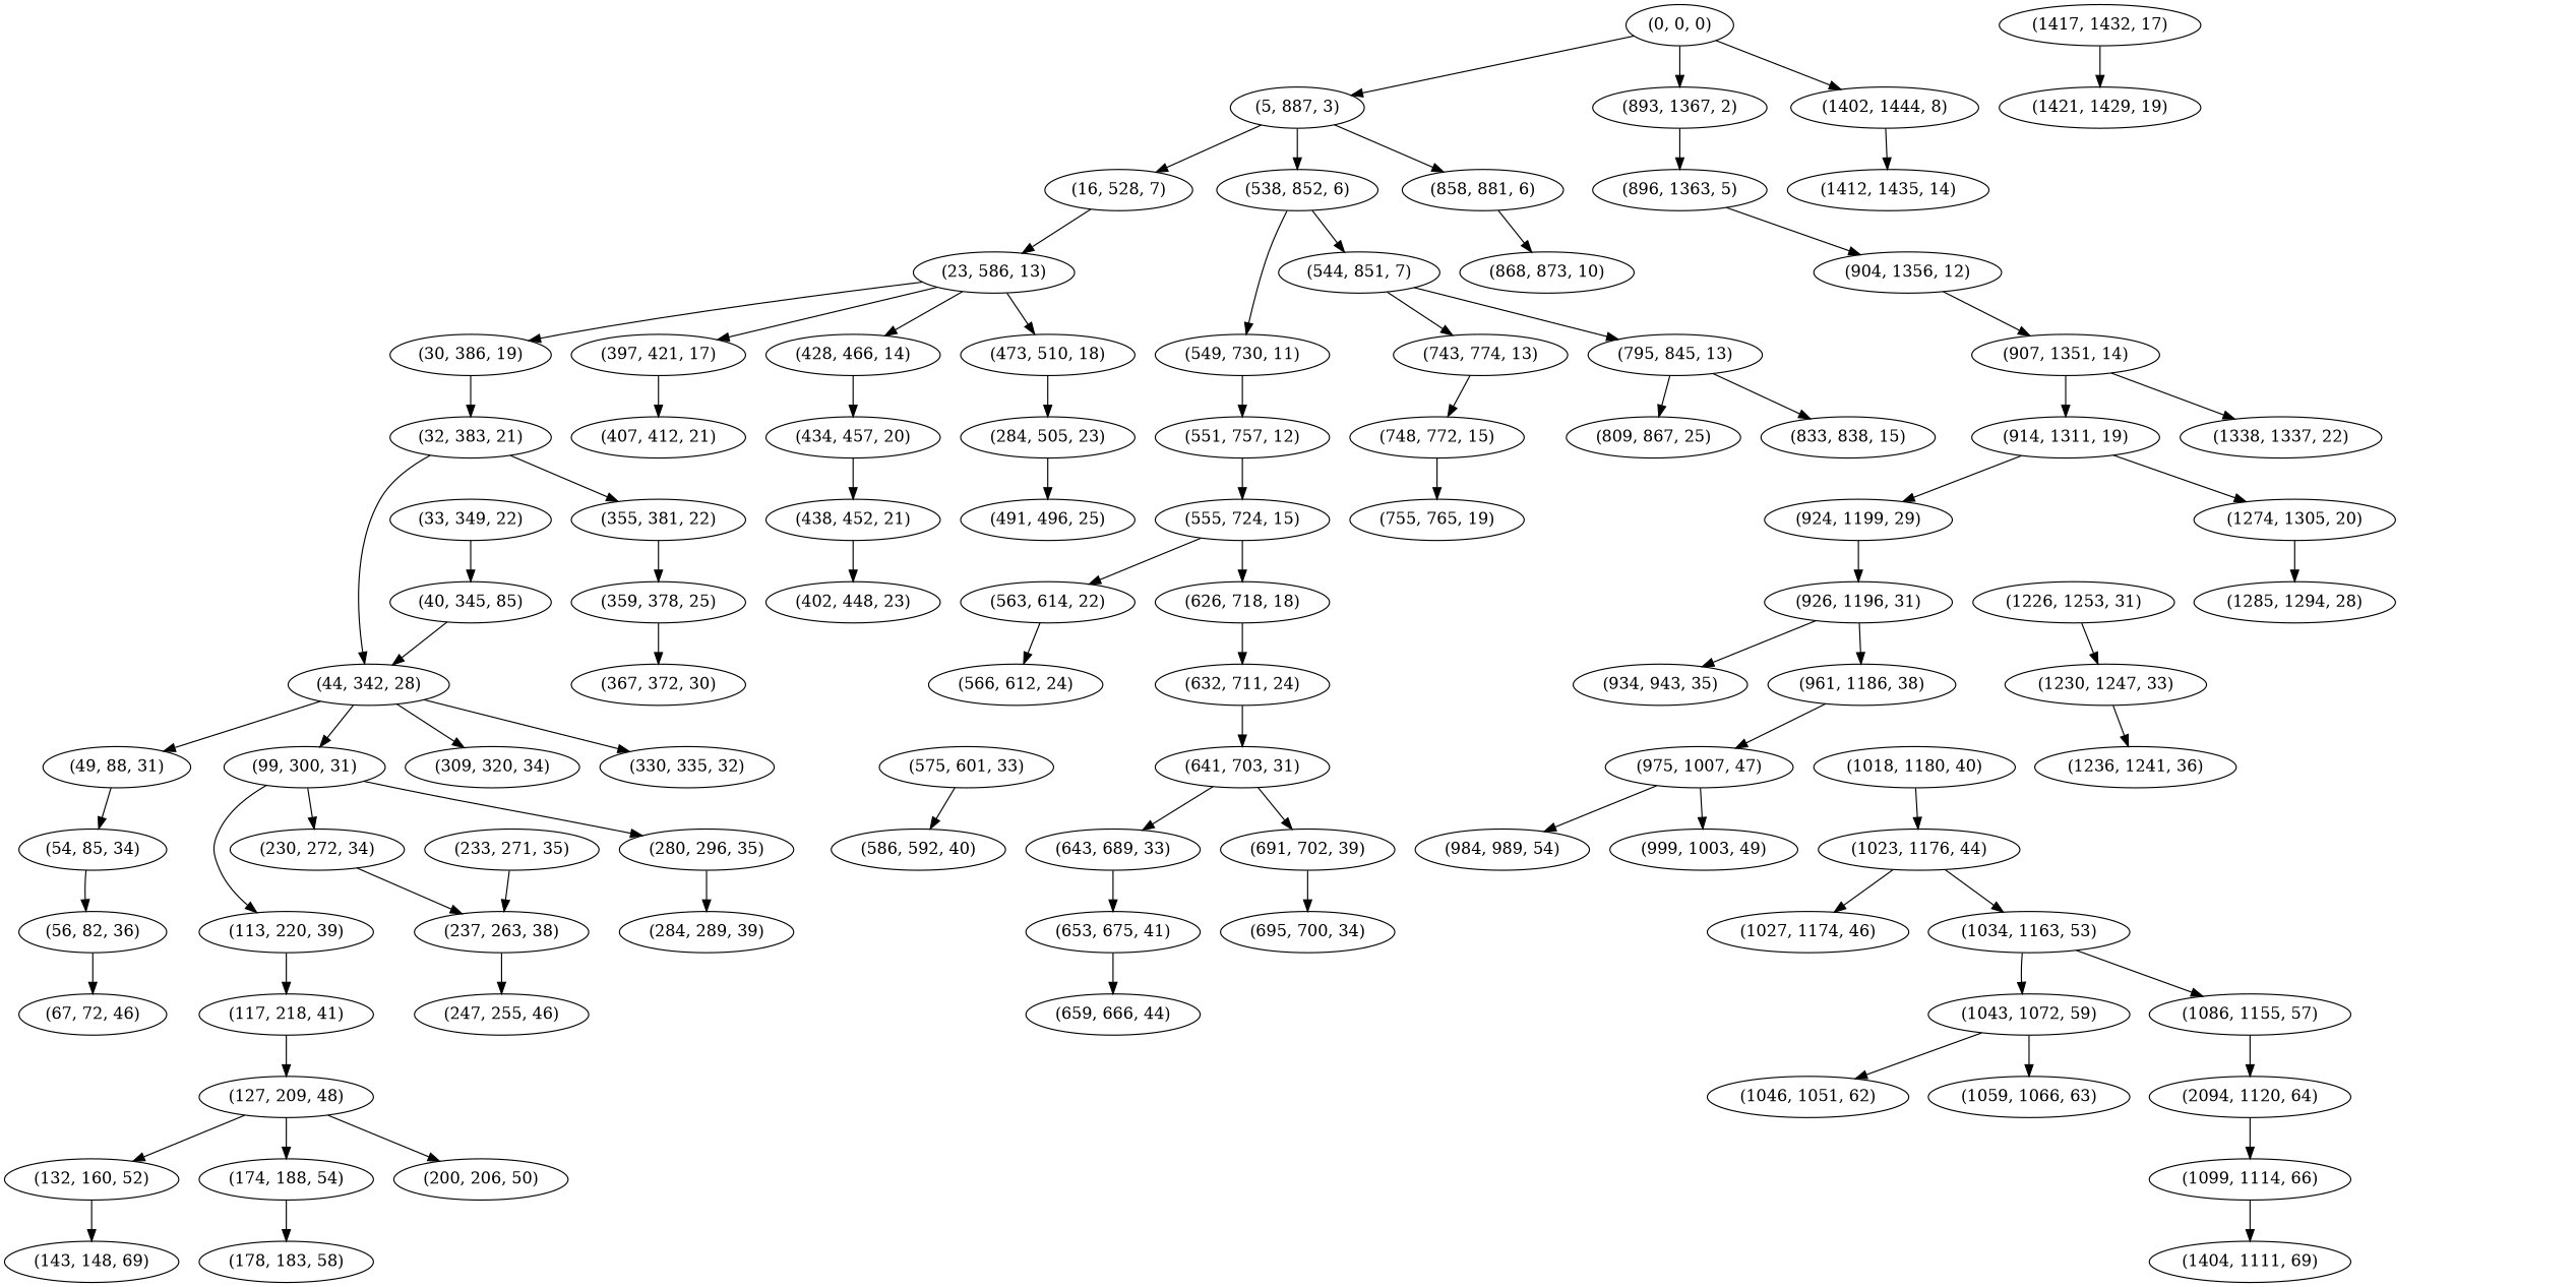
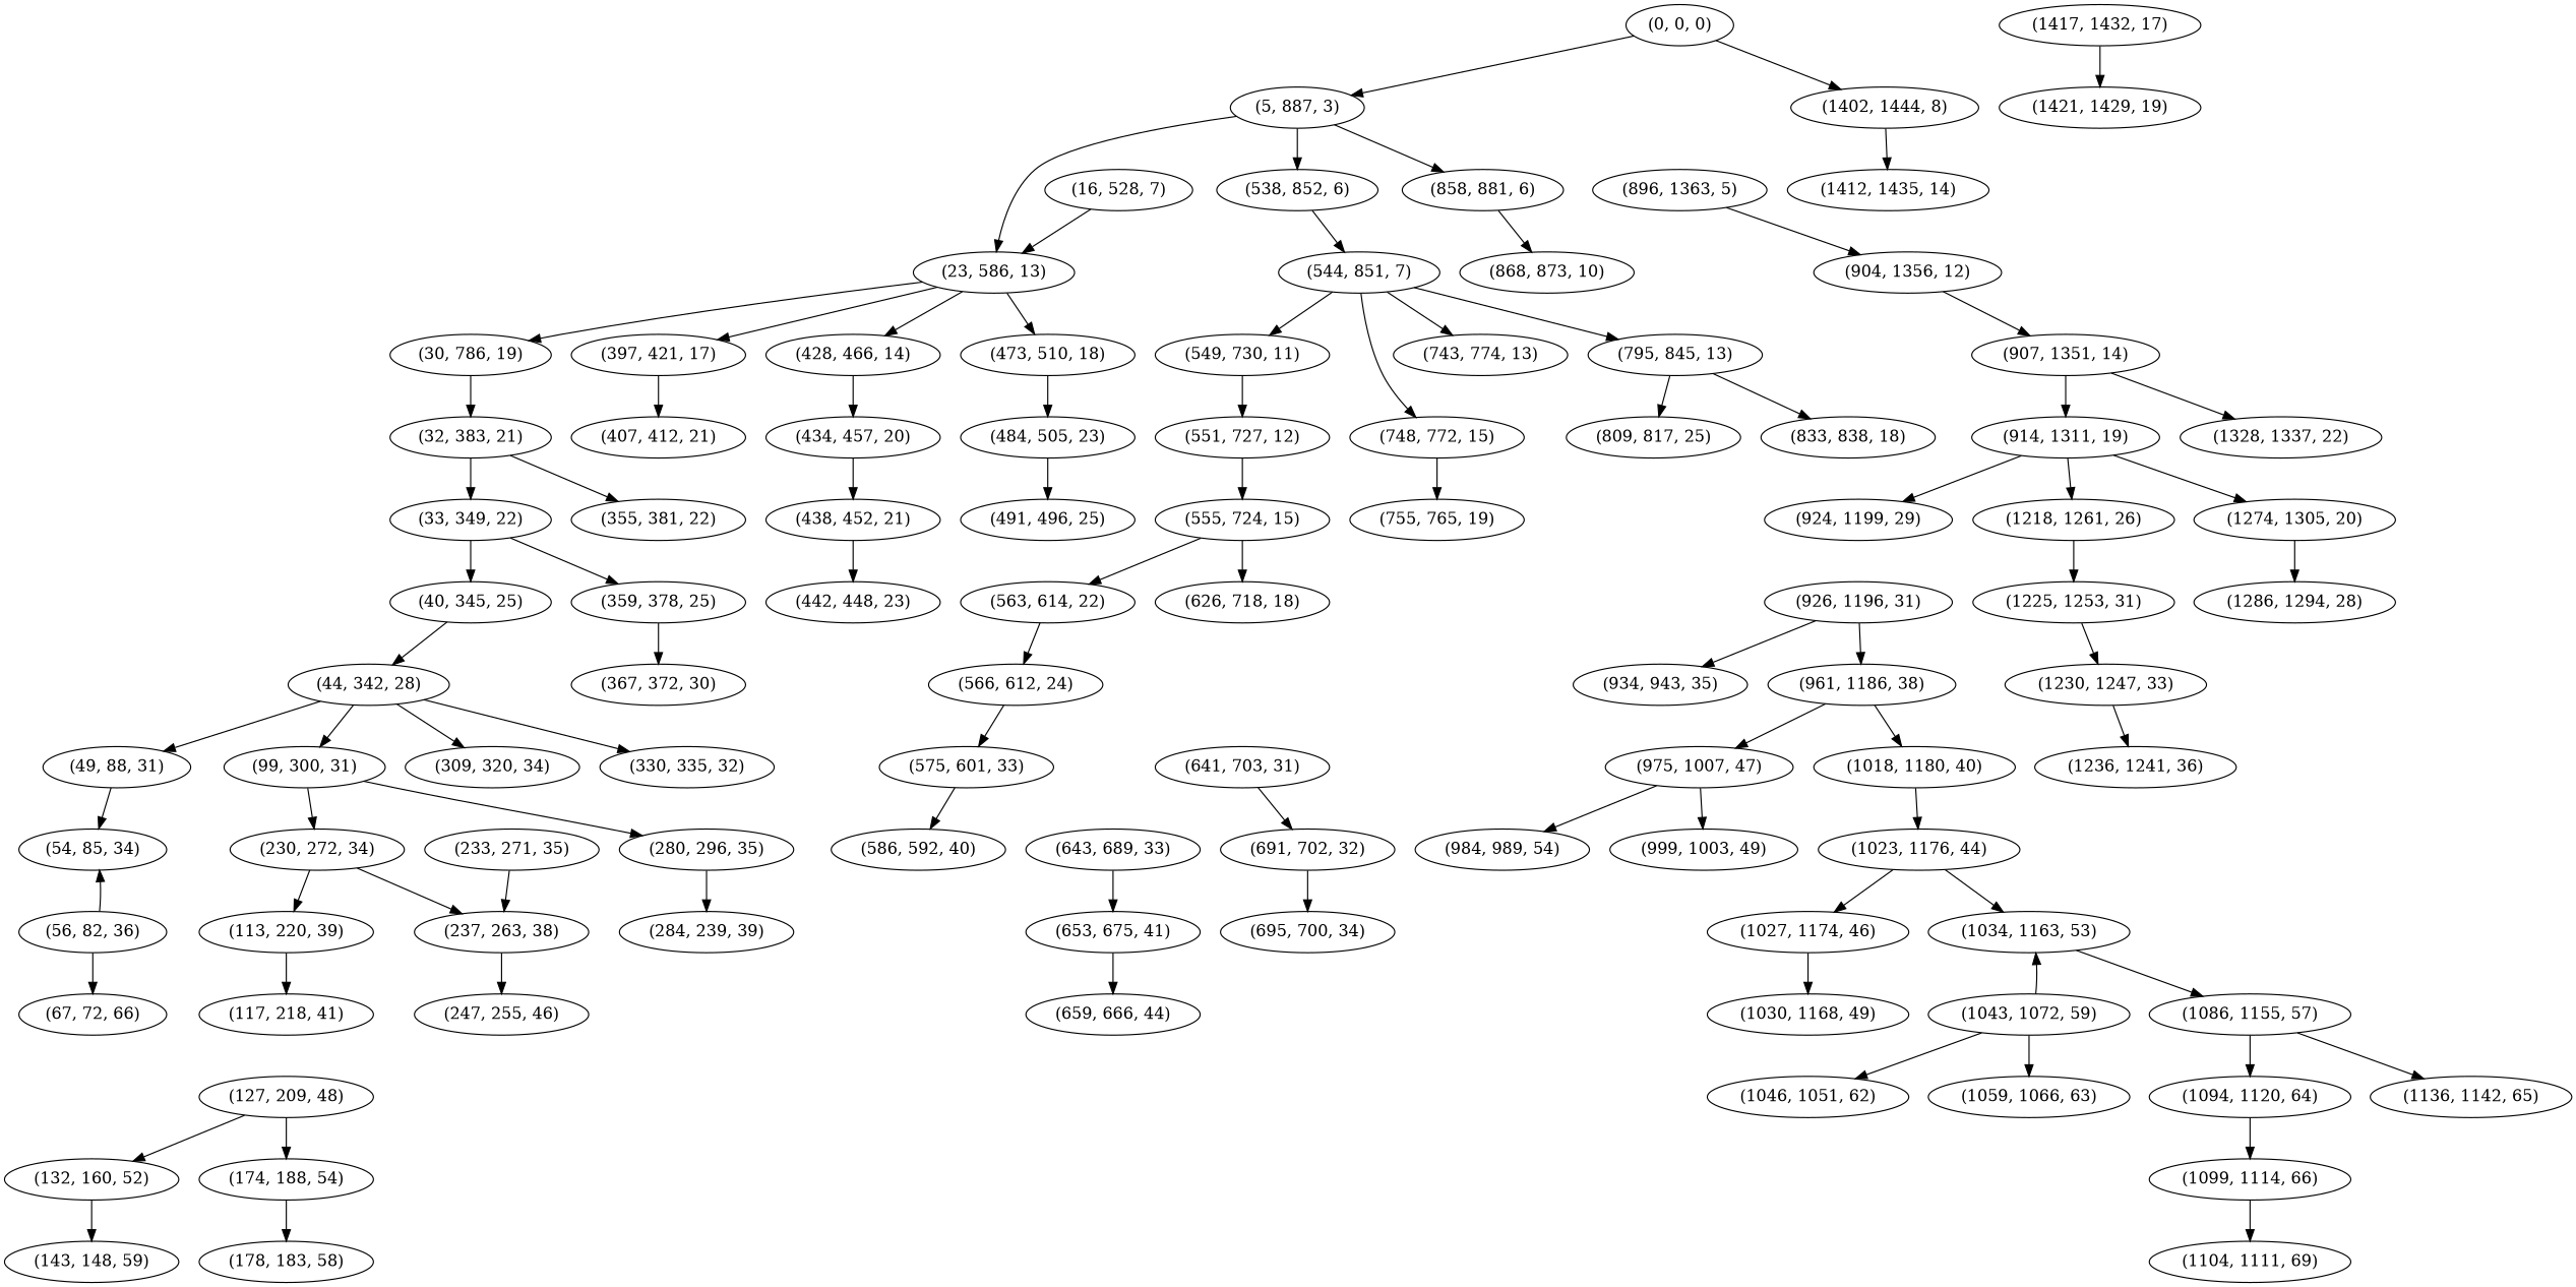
  digraph {
    "(0, 0, 0)"
    "(5, 887, 3)"
-   "(893, 1367, 2)"
    "(1402, 1444, 8)"
    n5 [label="(16, 528, 7)"]
    "(538, 852, 6)"
    "(858, 881, 6)"
    "(896, 1363, 5)"
    "(1412, 1435, 14)"
    n10 [label="(23, 586, 13)"]
    "(544, 851, 7)"
    "(868, 873, 10)"
-   "(30, 386, 19)"
+   "(30, 386, 19)" [label="(30, 786, 19)"]
    "(397, 421, 17)"
    "(428, 466, 14)"
    "(473, 510, 18)"
    "(32, 383, 21)"
    "(407, 412, 21)"
    "(434, 457, 20)"
-   "(484, 505, 23)" [label="(284, 505, 23)"]
+   "(484, 505, 23)"
    "(33, 349, 22)"
    "(355, 381, 22)"
-   "(40, 345, 25)" [label="(40, 345, 85)"]
+   "(40, 345, 25)"
    "(359, 378, 25)"
    "(44, 342, 28)"
    "(49, 88, 31)"
    "(99, 300, 31)"
    "(309, 320, 34)"
    "(330, 335, 32)"
    "(54, 85, 34)"
    "(113, 220, 39)"
    "(230, 272, 34)"
    "(280, 296, 35)"
    "(56, 82, 36)"
-   "(67, 72, 46)"
+   "(67, 72, 46)" [label="(67, 72, 66)"]
    "(117, 218, 41)"
    "(237, 263, 38)"
-   "(284, 289, 39)"
+   "(284, 289, 39)" [label="(284, 239, 39)"]
    "(127, 209, 48)"
    "(132, 160, 52)"
    "(174, 188, 54)"
-   "(200, 206, 50)"
-   "(143, 148, 59)" [label="(143, 148, 69)"]
+   "(143, 148, 59)"
    "(178, 183, 58)"
    "(233, 271, 35)"
    "(247, 255, 46)"
    "(367, 372, 30)"
    "(438, 452, 21)"
-   "(442, 448, 23)" [label="(402, 448, 23)"]
+   "(442, 448, 23)"
    "(491, 496, 25)"
    "(549, 730, 11)"
    "(743, 774, 13)"
    "(795, 845, 13)"
-   "(551, 727, 12)" [label="(551, 757, 12)"]
+   "(551, 727, 12)"
    "(748, 772, 15)"
-   "(809, 817, 25)" [label="(809, 867, 25)"]
-   "(833, 838, 15)"
+   "(809, 817, 25)"
+   "(833, 838, 15)" [label="(833, 838, 18)"]
    "(555, 724, 15)"
    "(563, 614, 22)"
    "(626, 718, 18)"
    "(566, 612, 24)"
-   "(632, 711, 24)"
    "(575, 601, 33)"
    "(586, 592, 40)"
    "(641, 703, 31)"
    n66 [label="(643, 689, 33)"]
-   "(691, 702, 32)" [label="(691, 702, 39)"]
+   "(691, 702, 32)"
    "(653, 675, 41)"
    "(695, 700, 34)"
    "(659, 666, 44)"
    "(755, 765, 19)"
    "(904, 1356, 12)"
    "(907, 1351, 14)"
    "(914, 1311, 19)"
-   "(1328, 1337, 22)" [label="(1338, 1337, 22)"]
+   "(1328, 1337, 22)"
    "(924, 1199, 29)"
+   "(1218, 1261, 26)"
    "(1274, 1305, 20)"
    "(926, 1196, 31)"
-   "(1226, 1253, 31)"
-   "(1285, 1294, 28)"
+   "(1226, 1253, 31)" [label="(1225, 1253, 31)"]
+   "(1285, 1294, 28)" [label="(1286, 1294, 28)"]
    "(934, 943, 35)"
    "(961, 1186, 38)"
    "(975, 1007, 47)"
    "(1018, 1180, 40)"
    "(984, 989, 54)"
    "(999, 1003, 49)"
    "(1023, 1176, 44)"
    "(1027, 1174, 46)"
    "(1034, 1163, 53)"
+   "(1030, 1168, 49)"
    "(1043, 1072, 59)"
    "(1086, 1155, 57)"
    "(1046, 1051, 62)"
    "(1059, 1066, 63)"
-   "(1094, 1120, 64)" [label="(2094, 1120, 64)"]
+   "(1094, 1120, 64)"
+   "(1136, 1142, 65)"
    "(1099, 1114, 66)"
-   "(1104, 1111, 69)" [label="(1404, 1111, 69)"]
+   "(1104, 1111, 69)"
    "(1230, 1247, 33)"
    "(1236, 1241, 36)"
    "(1417, 1432, 17)"
    "(1421, 1429, 19)"
    "(0, 0, 0)" -> "(5, 887, 3)"
-   "(0, 0, 0)" -> "(893, 1367, 2)"
    "(0, 0, 0)" -> "(1402, 1444, 8)"
-   "(5, 887, 3)" -> n5
+   "(5, 887, 3)" -> n10
    "(5, 887, 3)" -> "(538, 852, 6)"
    "(5, 887, 3)" -> "(858, 881, 6)"
-   "(893, 1367, 2)" -> "(896, 1363, 5)"
    "(1402, 1444, 8)" -> "(1412, 1435, 14)"
    n5 -> n10
    "(538, 852, 6)" -> "(544, 851, 7)"
    "(858, 881, 6)" -> "(868, 873, 10)"
    "(896, 1363, 5)" -> "(904, 1356, 12)"
    n10 -> "(30, 386, 19)"
    n10 -> "(397, 421, 17)"
    n10 -> "(428, 466, 14)"
    n10 -> "(473, 510, 18)"
-   "(538, 852, 6)" -> "(549, 730, 11)"
+   "(544, 851, 7)" -> "(549, 730, 11)"
    "(544, 851, 7)" -> "(743, 774, 13)"
    "(544, 851, 7)" -> "(795, 845, 13)"
    "(30, 386, 19)" -> "(32, 383, 21)"
    "(397, 421, 17)" -> "(407, 412, 21)"
    "(428, 466, 14)" -> "(434, 457, 20)"
    "(473, 510, 18)" -> "(484, 505, 23)"
-   "(32, 383, 21)" -> "(44, 342, 28)"
+   "(32, 383, 21)" -> "(33, 349, 22)"
    "(32, 383, 21)" -> "(355, 381, 22)"
    "(434, 457, 20)" -> "(438, 452, 21)"
    "(484, 505, 23)" -> "(491, 496, 25)"
    "(33, 349, 22)" -> "(40, 345, 25)"
-   "(355, 381, 22)" -> "(359, 378, 25)"
+   "(33, 349, 22)" -> "(359, 378, 25)"
    "(40, 345, 25)" -> "(44, 342, 28)"
    "(359, 378, 25)" -> "(367, 372, 30)"
    "(44, 342, 28)" -> "(49, 88, 31)"
    "(44, 342, 28)" -> "(99, 300, 31)"
    "(44, 342, 28)" -> "(309, 320, 34)"
    "(44, 342, 28)" -> "(330, 335, 32)"
    "(49, 88, 31)" -> "(54, 85, 34)"
-   "(99, 300, 31)" -> "(113, 220, 39)"
+   "(230, 272, 34)" -> "(113, 220, 39)"
    "(99, 300, 31)" -> "(230, 272, 34)"
    "(99, 300, 31)" -> "(280, 296, 35)"
-   "(54, 85, 34)" -> "(56, 82, 36)"
+   "(56, 82, 36)" -> "(54, 85, 34)"
    "(113, 220, 39)" -> "(117, 218, 41)"
    "(230, 272, 34)" -> "(237, 263, 38)"
    "(280, 296, 35)" -> "(284, 289, 39)"
    "(56, 82, 36)" -> "(67, 72, 46)"
-   "(117, 218, 41)" -> "(127, 209, 48)"
    "(237, 263, 38)" -> "(247, 255, 46)"
    "(127, 209, 48)" -> "(132, 160, 52)"
    "(127, 209, 48)" -> "(174, 188, 54)"
-   "(127, 209, 48)" -> "(200, 206, 50)"
    "(132, 160, 52)" -> "(143, 148, 59)"
    "(174, 188, 54)" -> "(178, 183, 58)"
    "(233, 271, 35)" -> "(237, 263, 38)"
    "(438, 452, 21)" -> "(442, 448, 23)"
    "(549, 730, 11)" -> "(551, 727, 12)"
-   "(743, 774, 13)" -> "(748, 772, 15)"
+   "(544, 851, 7)" -> "(748, 772, 15)"
    "(795, 845, 13)" -> "(809, 817, 25)"
    "(795, 845, 13)" -> "(833, 838, 15)"
    "(551, 727, 12)" -> "(555, 724, 15)"
    "(748, 772, 15)" -> "(755, 765, 19)"
    "(555, 724, 15)" -> "(563, 614, 22)"
    "(555, 724, 15)" -> "(626, 718, 18)"
    "(563, 614, 22)" -> "(566, 612, 24)"
-   "(626, 718, 18)" -> "(632, 711, 24)"
-   "(632, 711, 24)" -> "(641, 703, 31)"
+   "(566, 612, 24)" -> "(575, 601, 33)"
    "(575, 601, 33)" -> "(586, 592, 40)"
-   "(641, 703, 31)" -> n66
    "(641, 703, 31)" -> "(691, 702, 32)"
    n66 -> "(653, 675, 41)"
    "(691, 702, 32)" -> "(695, 700, 34)"
    "(653, 675, 41)" -> "(659, 666, 44)"
    "(904, 1356, 12)" -> "(907, 1351, 14)"
    "(907, 1351, 14)" -> "(914, 1311, 19)"
    "(907, 1351, 14)" -> "(1328, 1337, 22)"
    "(914, 1311, 19)" -> "(924, 1199, 29)"
+   "(914, 1311, 19)" -> "(1218, 1261, 26)"
    "(914, 1311, 19)" -> "(1274, 1305, 20)"
-   "(924, 1199, 29)" -> "(926, 1196, 31)"
+   "(1218, 1261, 26)" -> "(1226, 1253, 31)"
    "(1274, 1305, 20)" -> "(1285, 1294, 28)"
    "(926, 1196, 31)" -> "(934, 943, 35)"
    "(926, 1196, 31)" -> "(961, 1186, 38)"
    "(1226, 1253, 31)" -> "(1230, 1247, 33)"
    "(961, 1186, 38)" -> "(975, 1007, 47)"
+   "(961, 1186, 38)" -> "(1018, 1180, 40)"
    "(975, 1007, 47)" -> "(984, 989, 54)"
    "(975, 1007, 47)" -> "(999, 1003, 49)"
    "(1018, 1180, 40)" -> "(1023, 1176, 44)"
    "(1023, 1176, 44)" -> "(1027, 1174, 46)"
    "(1023, 1176, 44)" -> "(1034, 1163, 53)"
-   "(1034, 1163, 53)" -> "(1043, 1072, 59)"
+   "(1027, 1174, 46)" -> "(1030, 1168, 49)"
+   "(1043, 1072, 59)" -> "(1034, 1163, 53)"
    "(1034, 1163, 53)" -> "(1086, 1155, 57)"
    "(1043, 1072, 59)" -> "(1046, 1051, 62)"
    "(1043, 1072, 59)" -> "(1059, 1066, 63)"
    "(1086, 1155, 57)" -> "(1094, 1120, 64)"
+   "(1086, 1155, 57)" -> "(1136, 1142, 65)"
    "(1094, 1120, 64)" -> "(1099, 1114, 66)"
    "(1099, 1114, 66)" -> "(1104, 1111, 69)"
    "(1230, 1247, 33)" -> "(1236, 1241, 36)"
    "(1417, 1432, 17)" -> "(1421, 1429, 19)"
  }
